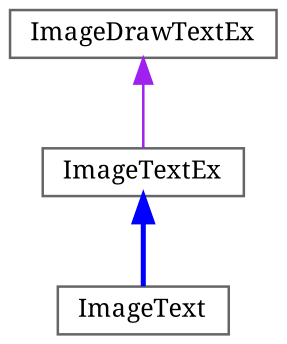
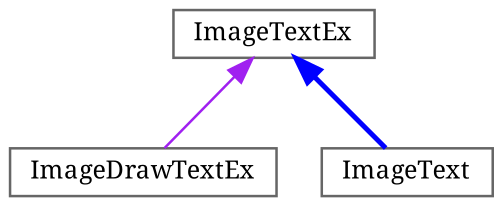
  digraph {
    fontname="Noto Serif"
    rankdir=TB
    node [color=grey40 fillcolor=white fontname="Noto Serif" fontsize=10 shape=box style=filled]
    edge [dir=back fontname="Noto Serif" fontsize=10 labelfontname=Helvetica labelfontsize=10]
    n1 [height=0.2 label=ImageTextEx width=0.4]
    n2 [height=0.2 label=ImageDrawTextEx width=0.4]
    n3 [height=0.2 label=ImageText width=0.4]
-   n2 -> n1 [color=purple style=solid]
+   n1 -> n2 [color=purple style=solid]
    n1 -> n3 [color=blue style=bold]
  }
